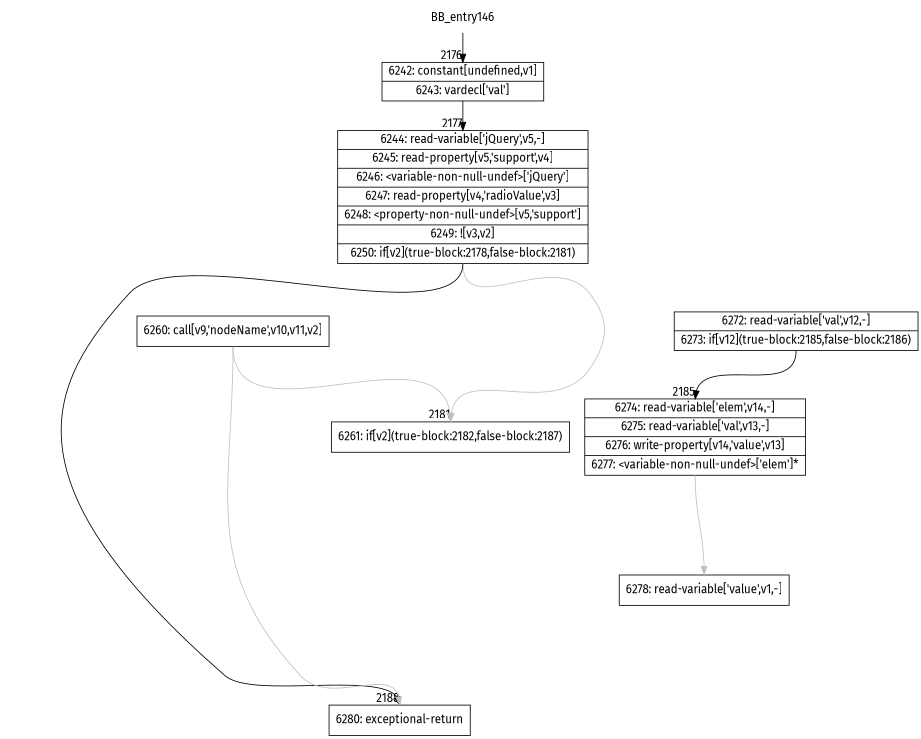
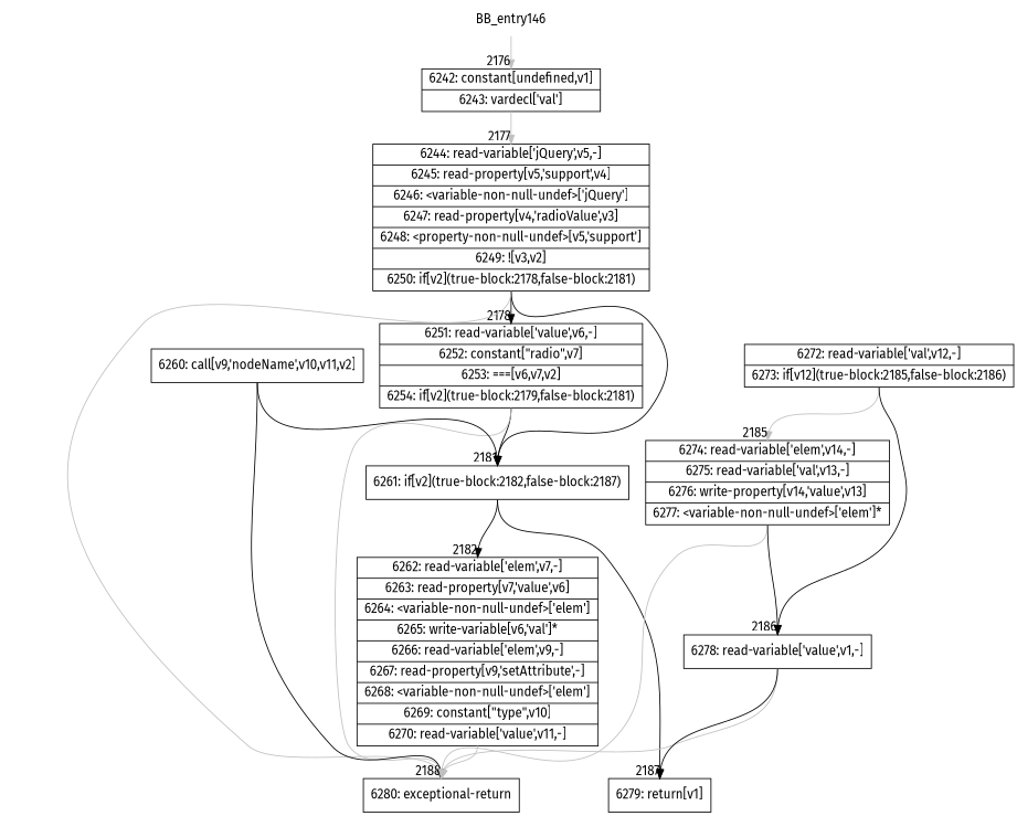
  digraph {
    fontname="Fira Sans"
    rankdir=TD
    node [fontname="Fira Sans" shape=record]
    edge [fontname="Fira Sans" headport=n tailport=s]
    BB_entry146 [shape=none]
    n2 [label="{6242: constant[undefined,v1]|6243: vardecl['val']}"]
    n3 [label="{6244: read-variable['jQuery',v5,-]|6245: read-property[v5,'support',v4]|6246: \<variable-non-null-undef\>['jQuery']|6247: read-property[v4,'radioValue',v3]|6248: \<property-non-null-undef\>[v5,'support']|6249: ![v3,v2]|6250: if[v2](true-block:2178,false-block:2181)}"]
    n4 [label="{6261: if[v2](true-block:2182,false-block:2187)}"]
+   n5 [label="{6251: read-variable['value',v6,-]|6252: constant[\"radio\",v7]|6253: ===[v6,v7,v2]|6254: if[v2](true-block:2179,false-block:2181)}"]
    n6 [label="{6280: exceptional-return}"]
+   n7 [label="{6262: read-variable['elem',v7,-]|6263: read-property[v7,'value',v6]|6264: \<variable-non-null-undef\>['elem']|6265: write-variable[v6,'val']*|6266: read-variable['elem',v9,-]|6267: read-property[v9,'setAttribute',-]|6268: \<variable-non-null-undef\>['elem']|6269: constant[\"type\",v10]|6270: read-variable['value',v11,-]}"]
+   n8 [label="{6279: return[v1]}"]
    n9 [label="{6260: call[v9,'nodeName',v10,v11,v2]}"]
    n10 [label="{6272: read-variable['val',v12,-]|6273: if[v12](true-block:2185,false-block:2186)}"]
    n11 [label="{6274: read-variable['elem',v14,-]|6275: read-variable['val',v13,-]|6276: write-property[v14,'value',v13]|6277: \<variable-non-null-undef\>['elem']*}"]
    n12 [label="{6278: read-variable['value',v1,-]}"]
-   BB_entry146 -> n2 [headlabel="    2176"]
-   n2 -> n3 [headlabel="      2177"]
-   n3 -> n4 [headlabel="      2181" color=gray]
-   n3 -> n6 [color=black headlabel="      2188"]
-   n9 -> n4 [color=gray]
-   n9 -> n6 [color=gray]
-   n10 -> n11 [headlabel="      2185"]
-   n11 -> n12 [color=gray]
+   BB_entry146 -> n2 [headlabel="    2176" color=gray]
+   n2 -> n3 [headlabel="      2177" color=gray]
+   n3 -> n4 [headlabel="      2181"]
+   n3 -> n5 [headlabel="      2178"]
+   n3 -> n6 [color=gray headlabel="      2188"]
+   n4 -> n7 [headlabel="      2182"]
+   n4 -> n8 [headlabel="      2187"]
+   n5 -> n4
+   n5 -> n6 [color=gray]
+   n7 -> n6 [color=gray]
+   n9 -> n4
+   n9 -> n6 [color=black]
+   n10 -> n11 [headlabel="      2185" color=gray]
+   n10 -> n12 [headlabel="      2186"]
+   n11 -> n6 [color=gray]
+   n11 -> n12
+   n12 -> n6 [color=gray]
+   n12 -> n8
  }
